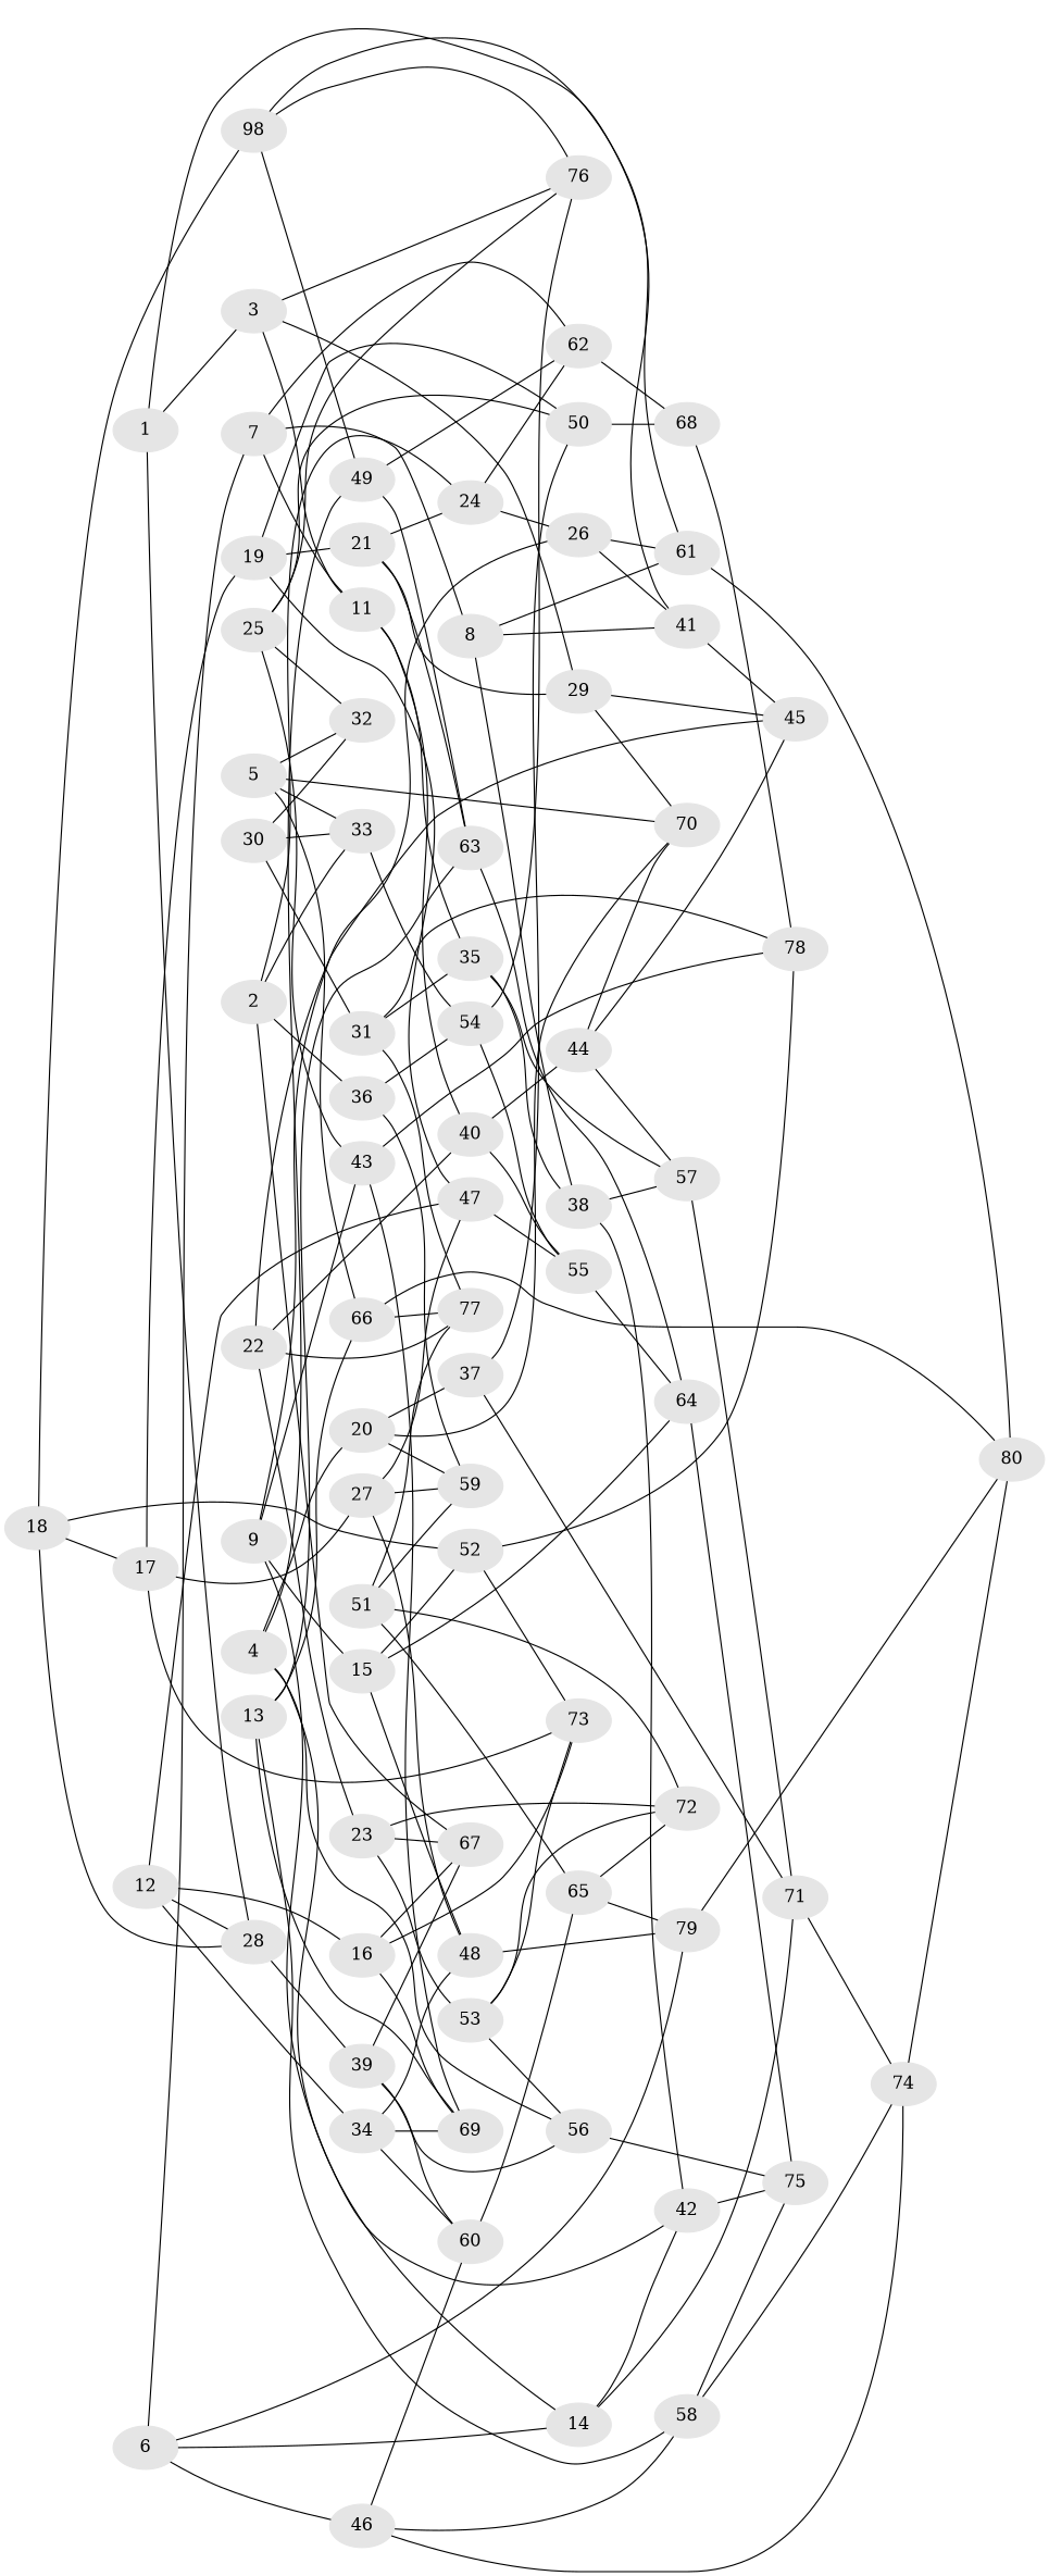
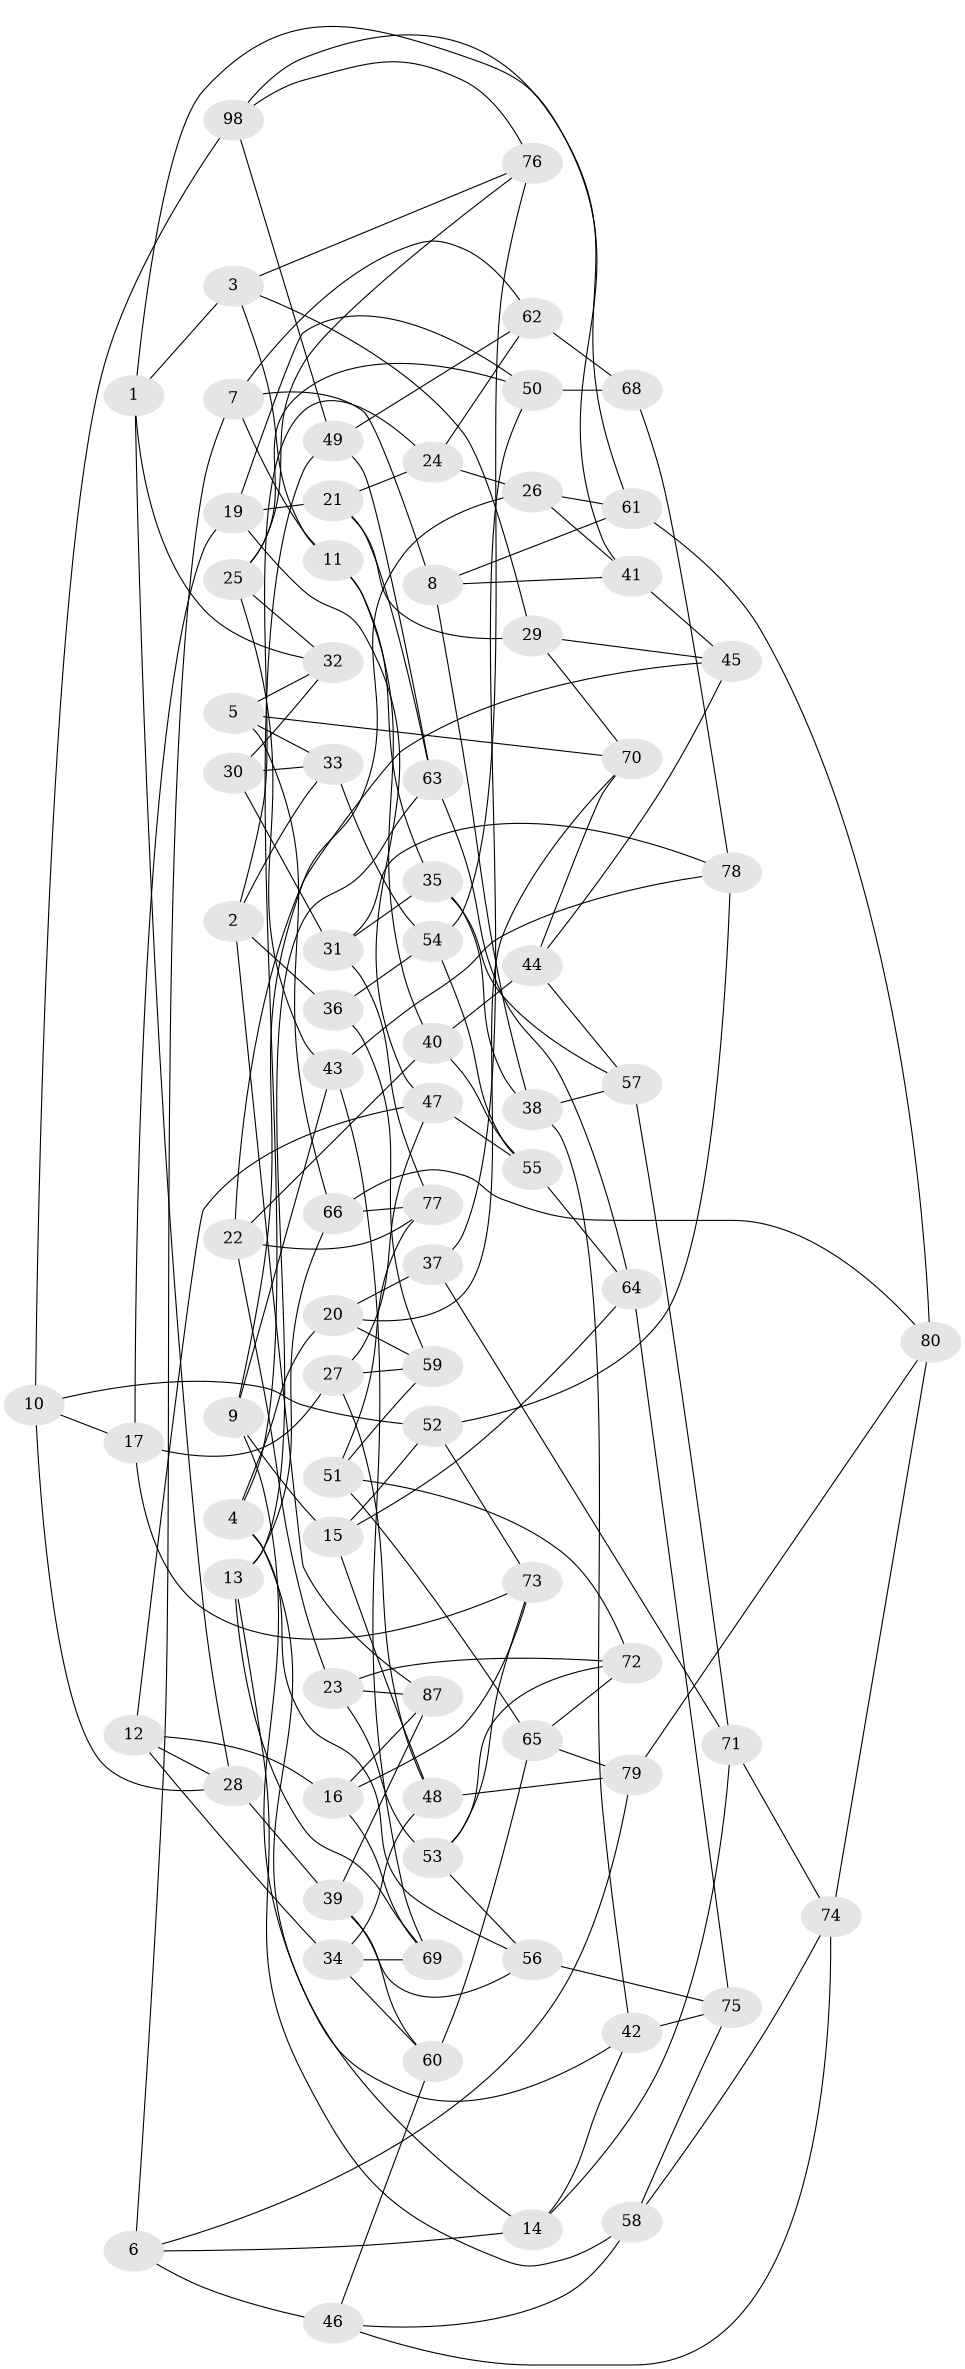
  graph {
    rankdir=LR
    node [color=gray90 style=filled]
    1
    3
    28
    32
    41
    11
    29
    76
    39
    45
    2
    24
    33
    36
-   67
+   67 [label=87]
    62
    26
    54
    59
    35
    40
    70
    4
    20
    42
    49
    56
    37
    75
    63
    5
    66
    77
    80
    6
    7
    14
    46
    79
    8
    71
    58
    60
    74
    38
    61
    68
    57
    9
    15
    43
    52
    48
    64
    69
    78
-   10 [label=18]
+   10
    17
    n59 [label=98]
    73
    19
    27
    44
    55
    12
    16
    34
    47
    13
    21
    50
    22
    23
    53
    72
    25
    30
    31
    65
    51
    1 -- 3
    1 -- 28
+   1 -- 32
    1 -- 41
    3 -- 11
    3 -- 29
    3 -- 76
    28 -- 39
    41 -- 45
    11 -- 35
    11 -- 40
    29 -- 45
    29 -- 70
    39 -- 67
    39 -- 56
    39 -- 60
    2 -- 24
    2 -- 33
    2 -- 36
    2 -- 67
    24 -- 62
    24 -- 26
    33 -- 54
    36 -- 54
    36 -- 59
    62 -- 68
    26 -- 41
    26 -- 61
    54 -- 76
    54 -- 55
    35 -- 38
    35 -- 57
    40 -- 44
    40 -- 55
    4 -- 20
    4 -- 42
    4 -- 49
    4 -- 56
    20 -- 59
    20 -- 70
    20 -- 37
    42 -- 75
    49 -- 62
    49 -- 63
    56 -- 75
    37 -- 71
    37 -- 50
    63 -- 64
    5 -- 32
    5 -- 33
    5 -- 70
    5 -- 66
    66 -- 77
    66 -- 80
    6 -- 7
    6 -- 14
    6 -- 46
    6 -- 79
    7 -- 11
    7 -- 62
    7 -- 8
    14 -- 42
    14 -- 71
    46 -- 58
    46 -- 60
    46 -- 74
    79 -- 80
    8 -- 41
    8 -- 38
    8 -- 61
    71 -- 74
    58 -- 75
    58 -- 74
    60 -- 65
    74 -- 80
    38 -- 42
    38 -- 57
    61 -- 80
    68 -- 78
    57 -- 71
    9 -- 26
    9 -- 14
    9 -- 15
    9 -- 43
    15 -- 52
    15 -- 48
    15 -- 64
    43 -- 69
    43 -- 78
    52 -- 78
    52 -- 73
    48 -- 79
    64 -- 75
    10 -- 28
    10 -- 52
    10 -- 17
    10 -- n59
    17 -- 73
    17 -- 19
    17 -- 27
    n59 -- 76
    n59 -- 49
    n59 -- 61
    19 -- 47
    19 -- 21
    19 -- 50
    27 -- 59
    27 -- 48
    27 -- 47
    44 -- 45
    44 -- 70
    44 -- 57
    55 -- 64
    12 -- 28
    12 -- 16
    12 -- 34
    12 -- 47
    16 -- 67
    16 -- 69
    16 -- 73
    34 -- 60
    34 -- 48
    34 -- 69
    47 -- 55
    13 -- 63
    13 -- 66
    13 -- 58
    13 -- 69
    21 -- 29
    21 -- 24
    21 -- 63
    50 -- 68
    22 -- 45
    22 -- 40
    22 -- 77
    22 -- 23
    23 -- 67
    23 -- 53
    23 -- 72
    53 -- 56
    53 -- 73
    53 -- 72
    25 -- 32
    25 -- 76
    25 -- 43
    25 -- 50
    30 -- 32
    30 -- 33
    30 -- 31
    31 -- 35
    31 -- 77
    31 -- 78
    65 -- 79
    65 -- 72
    51 -- 59
    51 -- 77
    51 -- 72
    51 -- 65
  }
